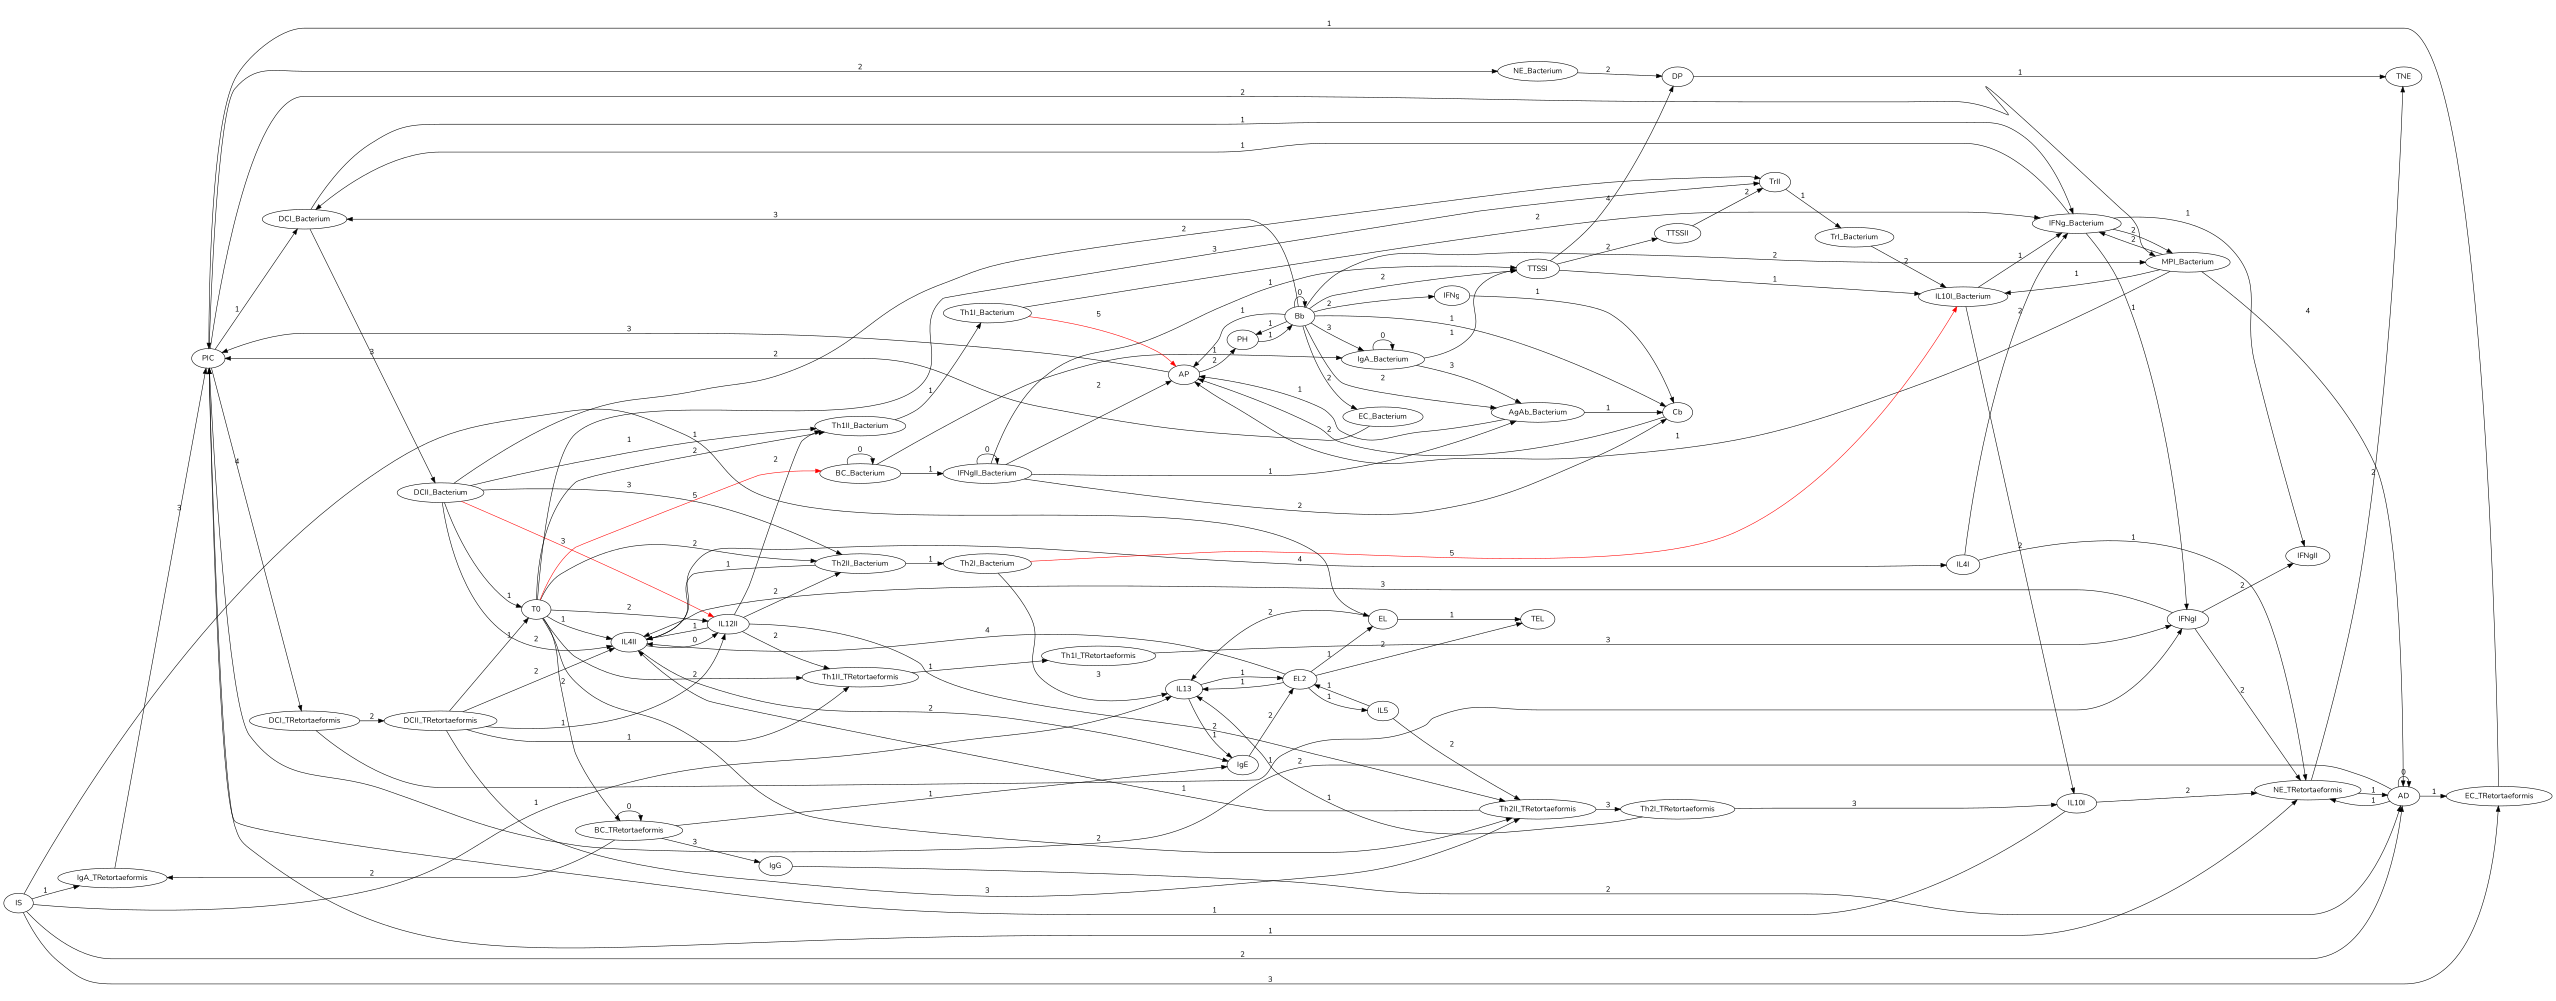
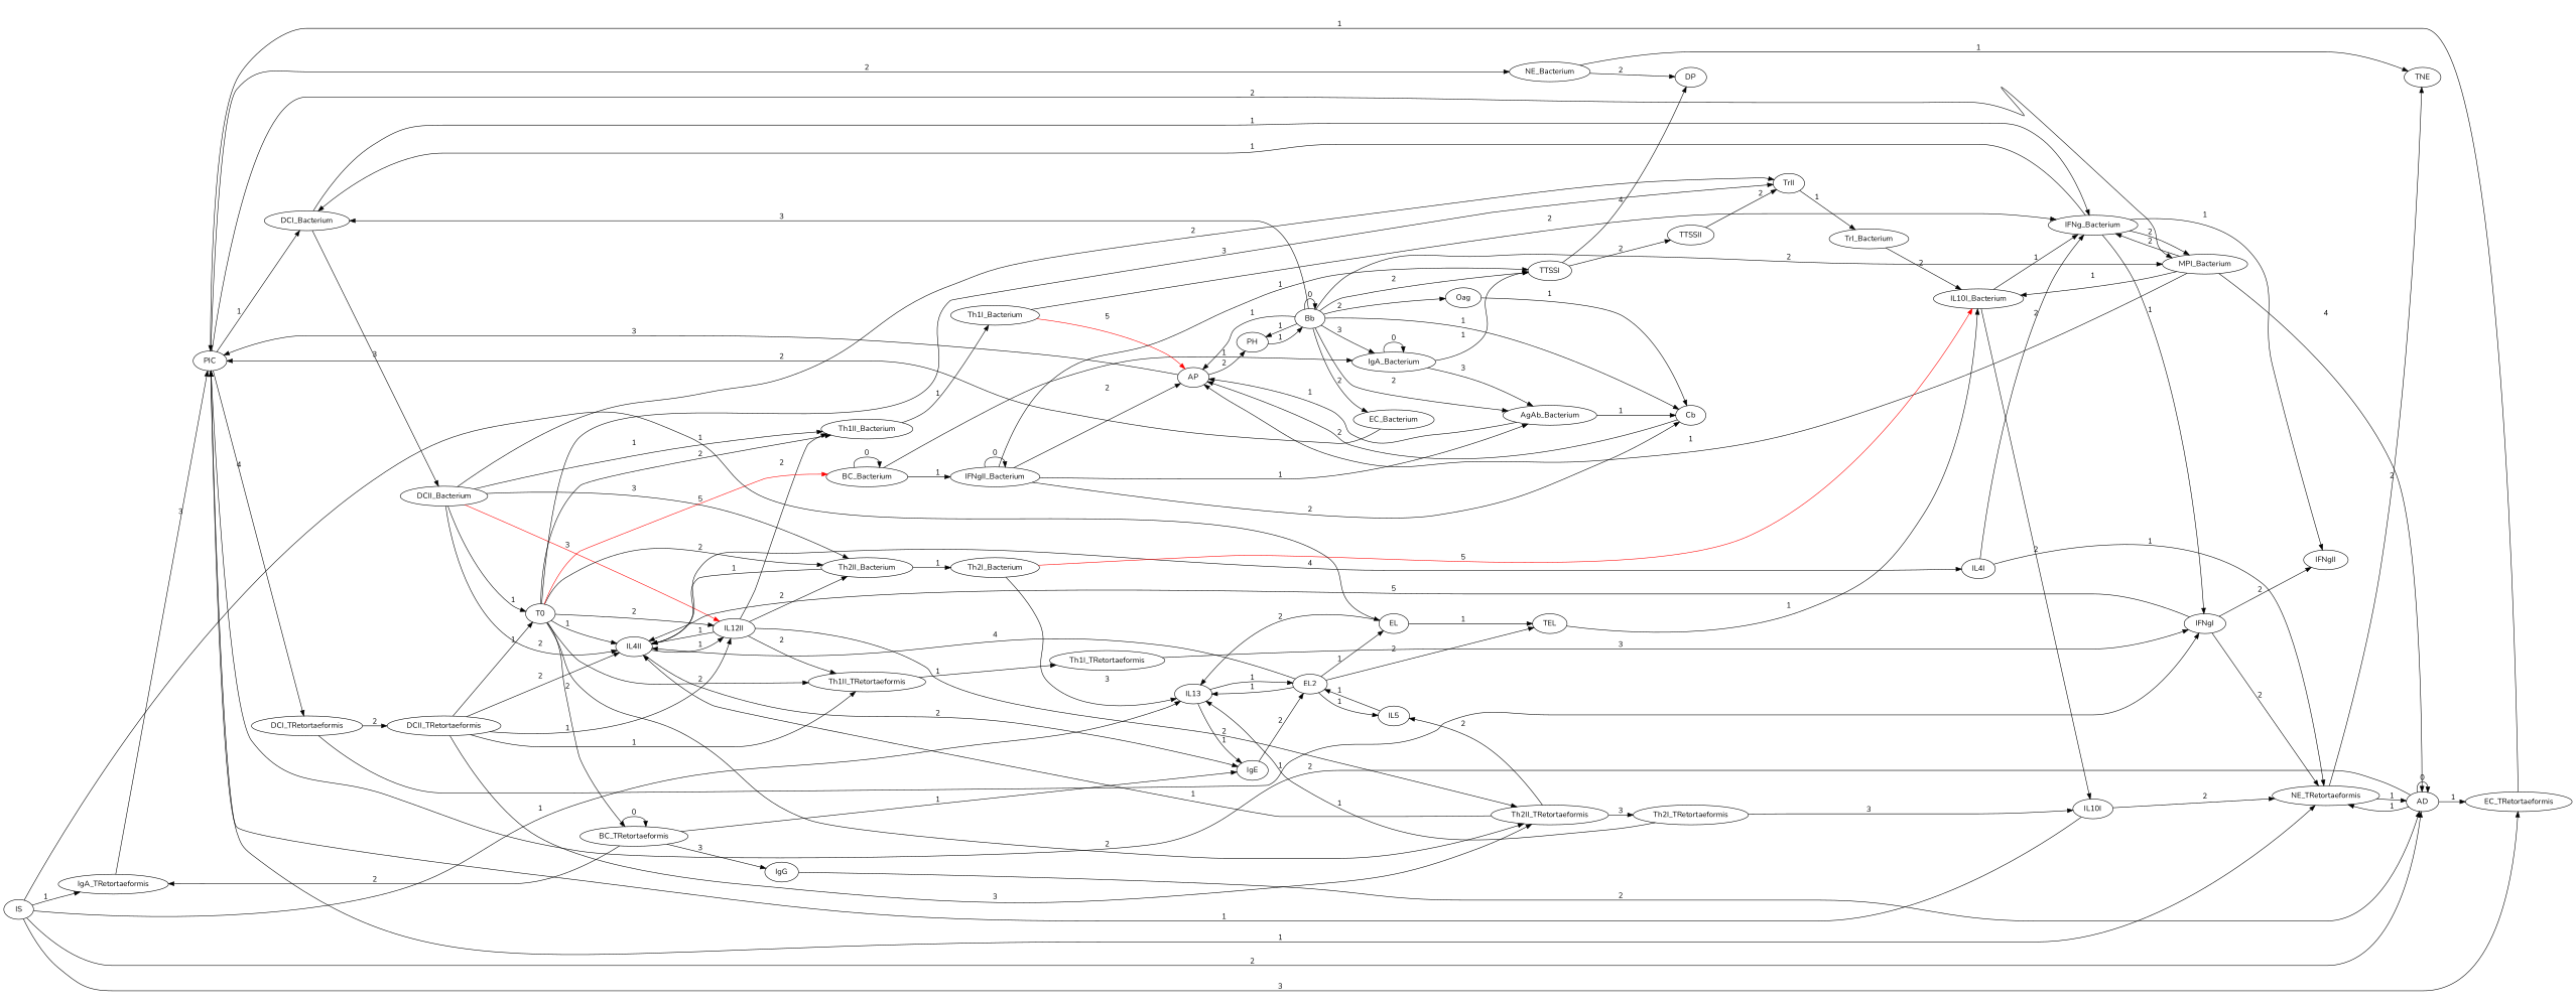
  digraph {
    fontname=Nunito
    rankdir=LR
    node [equation="  ( IFNg_Bacterium && (  (  ( Bb )  )  ) )  || ( PIC && (  (  ( Bb )  )  ) ) " fontname=Nunito]
    edge [color=black fontname=Nunito]
    " IgA_TRetortaeformis " [equation="  ( IS && (  (  ( BC_TRetortaeformis )  )  ) ) "]
    " PIC " [equation="  (  (  ( EC_TRetortaeformis  ) && ! ( IL10I  )  ) && ! ( IgA_TRetortaeformis  )  )  || (  (  ( EC_Bacterium  ) && ! ( IL10I  )  ) && ! ( IgA_TRetortaeformis  )  )  || (  (  ( AD  ) && ! ( IL10I  )  ) && ! ( IgA_TRetortaeformis  )  )  || (  (  ( AP  ) && ! ( IL10I  )  ) && ! ( IgA_TRetortaeformis  )  ) "]
    " DCI_Bacterium "
    " MPI_Bacterium "
    " NE_TRetortaeformis " [equation="  (  (  ( IFNgI  ) && ! ( IL4I  )  ) && ! ( IL10I  )  )  || ( PIC && (  (  ( AD )  )  ) ) "]
    " DCI_TRetortaeformis " [equation="  ( PIC ) "]
    " NE_Bacterium " [equation="  ( PIC ) "]
    " Bb " [equation="  (  ( Bb  ) && ! ( PH  )  ) "]
    " AgAb_Bacterium " [equation="  ( IgA_Bacterium && (  (  ( Bb )  )  ) )  || ( IgG_Bacterium && (  (  ( Bb )  )  ) ) "]
    " EC_Bacterium " [equation="  ( Bb ) "]
    " AP " [equation="  ( AgAb_Bacterium && (  (  ( Th1I_Bacterium && MPI_Bacterium )  )  && (  ( Bb )  )  ) )  || ( IgG_Bacterium && (  (  ( Bb )  )  && (  ( Cb )  )  && (  ( Th1I_Bacterium && MPI_Bacterium )  )  ) ) "]
    " Cb " [equation="  ( AgAb_Bacterium && (  (  ( IgG_Bacterium )  )  ) )  || (  ( Bb  ) && ! ( Oag  )  ) "]
    " TTSSI " [equation="  (  (  ( Bb  ) && ! ( IgG_Bacterium  )  ) && ! ( IgA_Bacterium  )  ) "]
-   " Oag " [equation="  ( Bb ) " label=IFNg]
+   " Oag " [equation="  ( Bb ) "]
    " IgA_Bacterium " [equation="  ( BC_Bacterium && (  (  ( Bb )  )  ) )  || ( IgA_Bacterium && (  (  ( Bb )  )  ) ) "]
    " PH " [equation="  ( AP && (  (  ( Bb )  )  ) ) "]
    " DCII_Bacterium " [equation="  ( DCI_Bacterium ) "]
    " IFNg_Bacterium " [equation="  ( DCI_Bacterium )  || ( MPI_Bacterium )  || (  (  ( Th1I_Bacterium  ) && ! ( IL10I_Bacterium  )  ) && ! ( IL4I  )  ) "]
    " IL10I_Bacterium " [equation="  ( TrI_Bacterium )  || ( MPI_Bacterium )  || ( Th2I_Bacterium && (  (  ( TTSSI )  )  ) ) "]
    " DP " [equation="  ( NE_Bacterium && (  (  ( TTSSI )  )  ) ) "]
    " TTSSII " [equation="  ( TTSSI ) "]
    " AD " [equation="  (  (  ( IgG && (  (  ( AD || IS )  )  )  ) && ! ( MPI_Bacterium  )  ) && ! ( NE_TRetortaeformis  )  ) "]
    " IL4II " [equation="  ( EL2 )  || (  (  ( Th2II_Bacterium  ) && ! ( IFNgI  )  ) && ! ( IL12II  )  )  || (  (  ( Th2II_TRetortaeformis  ) && ! ( IFNgI  )  ) && ! ( IL12II  )  )  || (  (  ( DCII_Bacterium && (  (  ( T0 )  )  )  ) && ! ( IFNgI  )  ) && ! ( IL12II  )  )  || (  (  ( DCII_TRetortaeformis && (  (  ( T0 )  )  )  ) && ! ( IFNgI  )  ) && ! ( IL12II  )  ) "]
    " IL12II " [equation="  (  ( DCII_Bacterium && (  (  ( T0 )  )  )  ) && ! ( IL4II  )  )  || (  ( DCII_TRetortaeformis && (  (  ( T0 )  )  )  ) && ! ( IL4II  )  ) "]
    " T0 " [equation="  ( DCII_Bacterium )  || ( DCII_TRetortaeformis ) "]
    " TrII " [equation="  ( DCII_Bacterium && (  (  ( TTSSII )  )  && (  ( T0 )  )  ) ) "]
    " Th1II_Bacterium " [equation="  ( DCII_Bacterium && (  (  ( IL12II && T0 )  )  ) ) "]
    " Th2II_Bacterium " [equation="  (  ( DCII_Bacterium && (  (  ( T0 )  )  )  ) && ! ( IL12II  )  ) "]
    " IFNgII " [equation="  ( IFNg_Bacterium )  || ( IFNgI ) "]
    " IFNgI " [equation="  ( IFNg_Bacterium )  || ( Th1I_TRetortaeformis )  || ( DCI_TRetortaeformis ) "]
    " IL10I " [equation="  ( IL10I_Bacterium )  || ( Th2I_TRetortaeformis ) "]
    " IL4I " [equation="  ( IL4II ) "]
    " TNE " [equation="  ( NE_TRetortaeformis )  || ( NE_Bacterium ) "]
    " TrI_Bacterium " [equation="  ( TrII ) "]
    " DCII_TRetortaeformis " [equation="  ( DCI_TRetortaeformis ) "]
    " Th2II_TRetortaeformis " [equation="  (  ( DCII_TRetortaeformis && (  (  ( T0 )  )  )  ) && ! ( IL12II  )  ) "]
    " Th1II_TRetortaeformis " [equation="  ( DCII_TRetortaeformis && (  (  ( IL12II )  )  && (  ( DCII_TRetortaeformis )  )  && (  ( T0 )  )  ) ) "]
    " IL5 " [equation="  ( EL2 )  || ( Th2II_TRetortaeformis ) "]
    " Th2I_TRetortaeformis " [equation="  ( Th2II_TRetortaeformis ) "]
    " IgE " [equation="  ( IL13 && (  (  ( BC_TRetortaeformis )  )  ) )  || ( IL4II && (  (  ( BC_TRetortaeformis )  )  ) ) "]
    " BC_TRetortaeformis " [equation="  ( BC_TRetortaeformis )  || ( T0 ) "]
    " BC_Bacterium " [equation="  ( T0 )  || ( BC_Bacterium ) "]
    " Th1I_TRetortaeformis " [equation="  ( Th1II_TRetortaeformis ) "]
    " Th1I_Bacterium " [equation="  ( Th1II_Bacterium ) "]
    " Th2I_Bacterium " [equation="  ( Th2II_Bacterium ) "]
    " IgG " [equation="  ( BC_TRetortaeformis ) "]
    " EL2 " [equation="  ( IgE && (  (  ( IL5 )  )  ) )  || ( IL13 && (  (  ( IL5 )  )  ) ) "]
    " IL13 " [equation="  ( Th2I_Bacterium )  || ( Th2I_TRetortaeformis )  || ( EL2 )  || ( EL && (  (  ( IS )  )  ) ) "]
    " TEL " [equation="  ( EL2 )  || ( EL ) "]
    " EL " [equation="  (  ( IS  ) && ! ( EL2  )  ) "]
    n51 [equation="  ( BC_Bacterium )  || ( IgG_Bacterium ) " label=IFNgII_Bacterium]
    " EC_TRetortaeformis " [equation="  ( IS )  || ( AD ) "]
    " IS " [equation=""]
    " IgA_TRetortaeformis " -> " PIC " [label=3]
    " PIC " -> " DCI_Bacterium " [label=1]
    " PIC " -> " MPI_Bacterium " [label=2]
    " PIC " -> " NE_TRetortaeformis " [label=1]
    " PIC " -> " DCI_TRetortaeformis " [label=4]
    " PIC " -> " NE_Bacterium " [label=2]
    " DCI_Bacterium " -> " DCII_Bacterium " [label=3]
    " DCI_Bacterium " -> " IFNg_Bacterium " [label=1]
    " MPI_Bacterium " -> " AP " [label=1]
    " MPI_Bacterium " -> " IFNg_Bacterium " [label=2]
    " MPI_Bacterium " -> " IL10I_Bacterium " [label=1]
    " MPI_Bacterium " -> " AD " [label=4]
    " NE_TRetortaeformis " -> " AD " [label=1]
    " NE_TRetortaeformis " -> " TNE " [label=2]
    " DCI_TRetortaeformis " -> " IFNgI " [label=1]
    " DCI_TRetortaeformis " -> " DCII_TRetortaeformis " [label=2]
    " NE_Bacterium " -> " DP " [label=2]
-   " DP " -> " TNE " [label=1]
+   " NE_Bacterium " -> " TNE " [label=1]
    " Bb " -> " DCI_Bacterium " [label=3]
    " Bb " -> " MPI_Bacterium " [label=2]
    " Bb " -> " Bb " [label=0]
    " Bb " -> " AgAb_Bacterium " [label=2]
    " Bb " -> " EC_Bacterium " [label=2]
    " Bb " -> " AP " [label=1]
    " Bb " -> " Cb " [label=1]
    " Bb " -> " TTSSI " [label=2]
    " Bb " -> " Oag " [label=2]
    " Bb " -> " IgA_Bacterium " [label=3]
    " Bb " -> " PH " [label=1]
    " AgAb_Bacterium " -> " AP " [label=1]
    " AgAb_Bacterium " -> " Cb " [label=1]
    " EC_Bacterium " -> " PIC " [label=2]
    " AP " -> " PIC " [label=3]
    " AP " -> " PH " [label=2]
    " Cb " -> " AP " [label=2]
-   " TTSSI " -> " IL10I_Bacterium " [label=1]
+   " TEL " -> " IL10I_Bacterium " [label=1]
    " TTSSI " -> " DP " [label=4]
    " TTSSI " -> " TTSSII " [label=2]
    " Oag " -> " Cb " [label=1]
    " IgA_Bacterium " -> " AgAb_Bacterium " [label=3]
    " IgA_Bacterium " -> " TTSSI " [label=1]
    " IgA_Bacterium " -> " IgA_Bacterium " [label=0]
    " PH " -> " Bb " [label=1]
    " DCII_Bacterium " -> " IL4II " [label=2]
    " DCII_Bacterium " -> " IL12II " [color=red label=3]
    " DCII_Bacterium " -> " T0 " [label=1]
    " DCII_Bacterium " -> " TrII " [label=2]
    " DCII_Bacterium " -> " Th1II_Bacterium " [label=1]
    " DCII_Bacterium " -> " Th2II_Bacterium " [label=3]
    " IFNg_Bacterium " -> " DCI_Bacterium " [label=1]
    " IFNg_Bacterium " -> " MPI_Bacterium " [label=2]
    " IFNg_Bacterium " -> " IFNgII " [label=1]
    " IFNg_Bacterium " -> " IFNgI " [label=1]
    " IL10I_Bacterium " -> " IFNg_Bacterium " [label=1]
    " IL10I_Bacterium " -> " IL10I " [label=2]
    " TTSSII " -> " TrII " [label=2]
    " AD " -> " PIC " [label=2]
    " AD " -> " NE_TRetortaeformis " [label=1]
    " AD " -> " AD " [label=0]
    " AD " -> " EC_TRetortaeformis " [label=1]
-   " IL4II " -> " IL12II " [label=0]
+   " IL4II " -> " IL12II " [label=1]
    " IL4II " -> " IL4I " [label=4]
    " IL4II " -> " IgE " [label=2]
    " IL12II " -> " IL4II " [label=1]
    " IL12II " -> " Th1II_Bacterium " [label=2]
    " IL12II " -> " Th2II_Bacterium " [label=2]
    " IL12II " -> " Th2II_TRetortaeformis " [label=2]
    " IL12II " -> " Th1II_TRetortaeformis " [label=2]
    " T0 " -> " IL4II " [label=1]
    " T0 " -> " IL12II " [label=2]
    " T0 " -> " TrII " [label=3]
    " T0 " -> " Th1II_Bacterium " [label=2]
    " T0 " -> " Th2II_Bacterium " [label=2]
    " T0 " -> " Th2II_TRetortaeformis " [label=2]
    " T0 " -> " Th1II_TRetortaeformis " [label=2]
    " T0 " -> " BC_TRetortaeformis " [label=2]
    " T0 " -> " BC_Bacterium " [color=red label=5]
    " TrII " -> " TrI_Bacterium " [label=1]
    " Th1II_Bacterium " -> " Th1I_Bacterium " [label=1]
    " Th2II_Bacterium " -> " IL4II " [label=1]
    " Th2II_Bacterium " -> " Th2I_Bacterium " [label=1]
    " IFNgI " -> " NE_TRetortaeformis " [label=2]
-   " IFNgI " -> " IL4II " [label=3]
+   " IFNgI " -> " IL4II " [label=5]
    " IFNgI " -> " IFNgII " [label=2]
    " IL10I " -> " PIC " [label=1]
    " IL10I " -> " NE_TRetortaeformis " [label=2]
    " IL4I " -> " NE_TRetortaeformis " [label=1]
    " IL4I " -> " IFNg_Bacterium " [label=2]
    " TrI_Bacterium " -> " IL10I_Bacterium " [label=2]
    " DCII_TRetortaeformis " -> " IL4II " [label=2]
    " DCII_TRetortaeformis " -> " IL12II " [label=1]
    " DCII_TRetortaeformis " -> " T0 " [label=1]
    " DCII_TRetortaeformis " -> " Th2II_TRetortaeformis " [label=3]
    " DCII_TRetortaeformis " -> " Th1II_TRetortaeformis " [label=1]
    " Th2II_TRetortaeformis " -> " IL4II " [label=1]
-   " IL5 " -> " Th2II_TRetortaeformis " [label=2]
+   " Th2II_TRetortaeformis " -> " IL5 " [label=2]
    " Th2II_TRetortaeformis " -> " Th2I_TRetortaeformis " [label=3]
    " Th1II_TRetortaeformis " -> " Th1I_TRetortaeformis " [label=1]
    " IL5 " -> " EL2 " [label=1]
    " Th2I_TRetortaeformis " -> " IL10I " [label=3]
    " Th2I_TRetortaeformis " -> " IL13 " [label=1]
    " IgE " -> " EL2 " [label=2]
    " BC_TRetortaeformis " -> " IgA_TRetortaeformis " [label=2]
    " BC_TRetortaeformis " -> " IgE " [label=1]
    " BC_TRetortaeformis " -> " BC_TRetortaeformis " [label=0]
    " BC_TRetortaeformis " -> " IgG " [label=3]
    " BC_Bacterium " -> " IgA_Bacterium " [label=1]
    " BC_Bacterium " -> " BC_Bacterium " [label=0]
    " BC_Bacterium " -> n51 [label=1]
    " Th1I_TRetortaeformis " -> " IFNgI " [label=3]
    " Th1I_Bacterium " -> " AP " [color=red label=5]
    " Th1I_Bacterium " -> " IFNg_Bacterium " [label=2]
    " Th2I_Bacterium " -> " IL10I_Bacterium " [color=red label=5]
    " Th2I_Bacterium " -> " IL13 " [label=3]
    " IgG " -> " AD " [label=2]
    " EL2 " -> " IL4II " [label=4]
    " EL2 " -> " IL5 " [label=1]
    " EL2 " -> " IL13 " [label=1]
    " EL2 " -> " TEL " [label=2]
    " EL2 " -> " EL " [label=1]
    " IL13 " -> " IgE " [label=1]
    " IL13 " -> " EL2 " [label=1]
    " EL " -> " IL13 " [label=2]
    " EL " -> " TEL " [label=1]
    n51 -> " AgAb_Bacterium " [label=1]
    n51 -> " AP " [label=2]
    n51 -> " Cb " [label=2]
    n51 -> " TTSSI " [label=1]
    n51 -> n51 [label=0]
    " EC_TRetortaeformis " -> " PIC " [label=1]
    " IS " -> " IgA_TRetortaeformis " [label=1]
    " IS " -> " AD " [label=2]
    " IS " -> " IL13 " [label=1]
    " IS " -> " EL " [label=1]
    " IS " -> " EC_TRetortaeformis " [label=3]
  }
